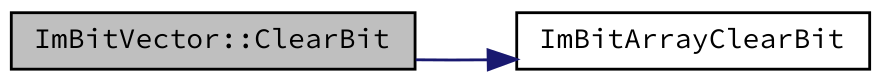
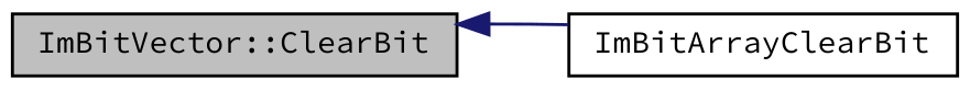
  digraph {
    rankdir=LR
    fontname="Source Code Pro"
    node [color=black fontname="Source Code Pro" fontsize=10 shape=record style=filled]
    n1 [fillcolor=grey75 fontcolor=black height=0.2 label="ImBitVector::ClearBit" width=0.4]
    n2 [fillcolor=white height=0.2 label=ImBitArrayClearBit width=0.4]
-   n1 -> n2 [color=midnightblue fontname="Source Code Pro" fontsize=10 labelfontname=Helvetica labelfontsize=10 style=solid]
+   n2 -> n1 [color=midnightblue fontname="Source Code Pro" fontsize=10 labelfontname=Helvetica labelfontsize=10 style=solid]
  }
